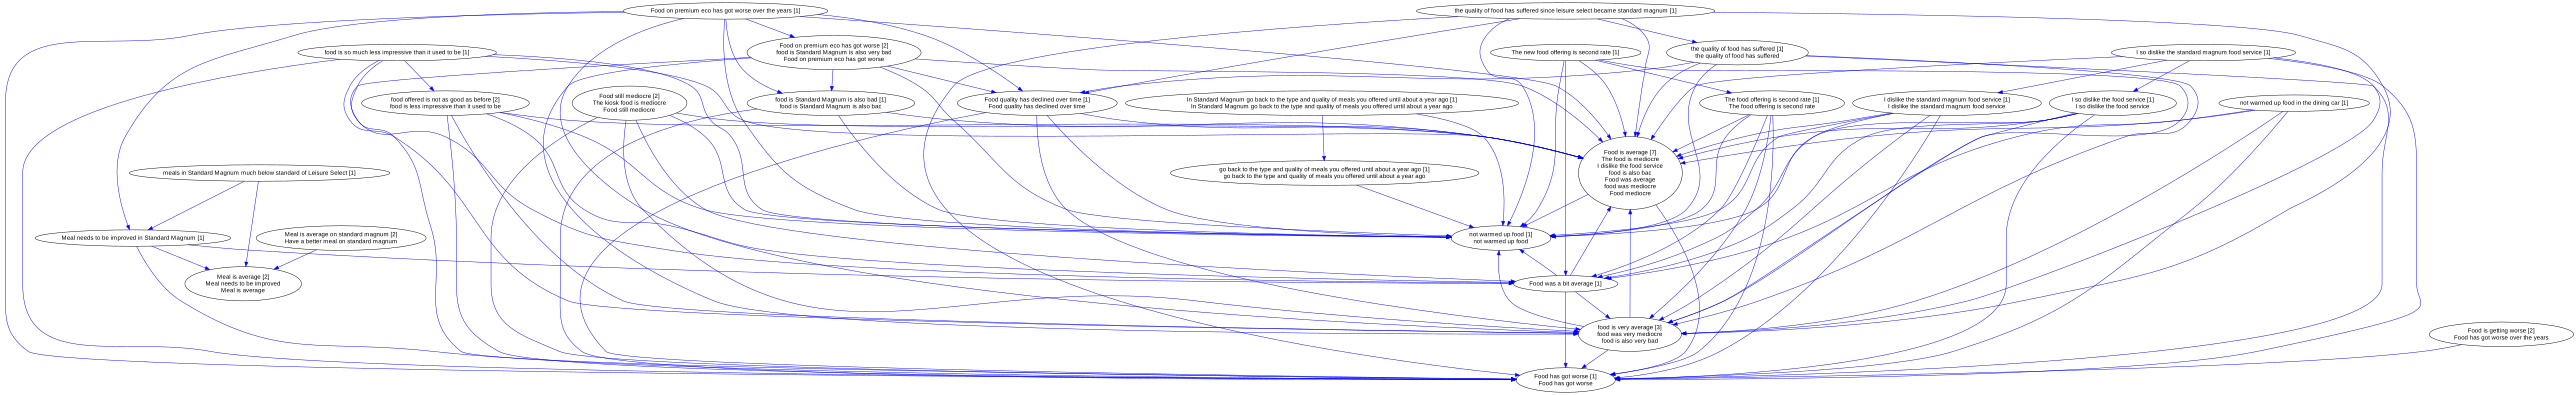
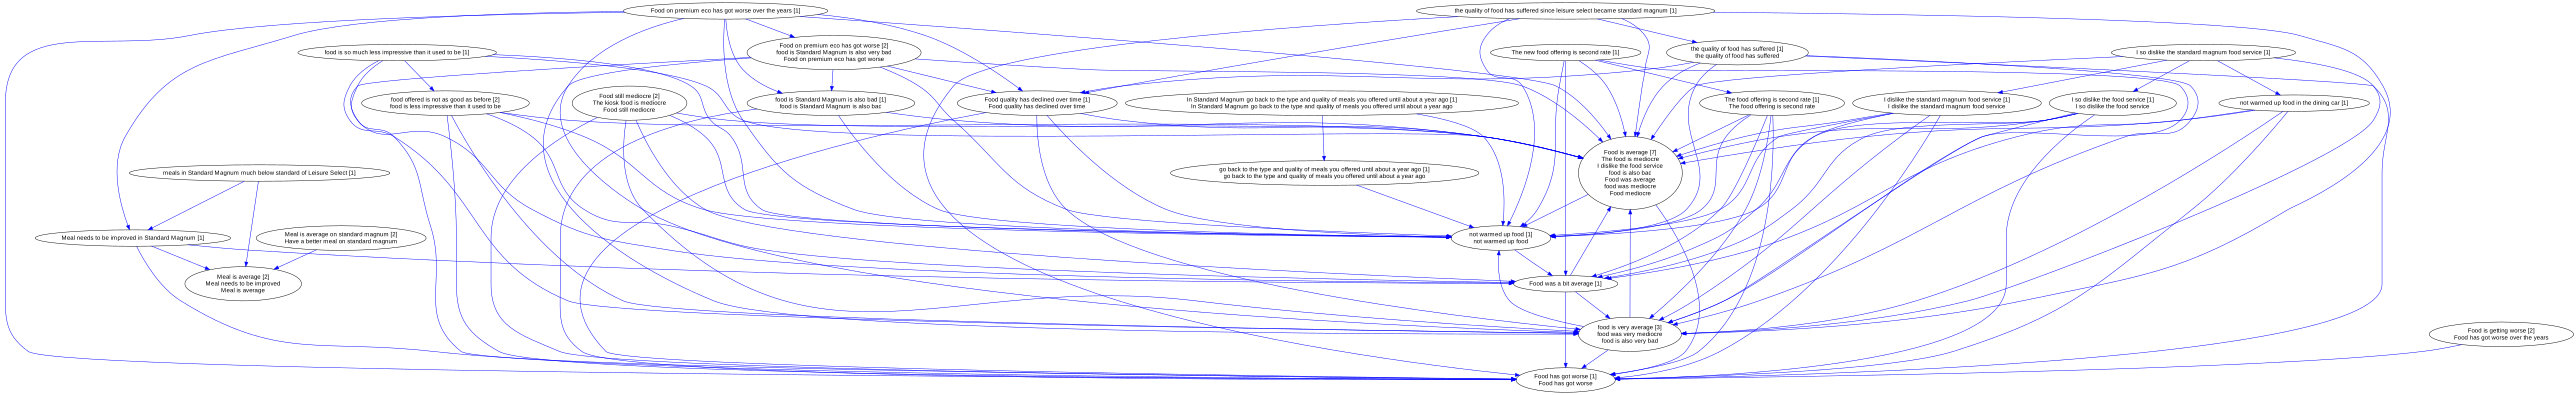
  digraph {
    fontname="Liberation Sans"
    node [fontname="Liberation Sans"]
    edge [color=blue fontname="Liberation Sans"]
    "Food is average [7]\nThe food is mediocre\nI dislike the food service\nfood is also bad\nFood was average\nfood was mediocre\nFood mediocre"
    "Food has got worse [1]\nFood has got worse"
    "not warmed up food [1]\nnot warmed up food"
    "food is very average [3]\nfood was very mediocre\nfood is also very bad"
    "Food still mediocre [2]\nThe kiosk food is mediocre\nFood still mediocre"
    "Food was a bit average [1]"
    "Food is getting worse [2]\nFood has got worse over the years"
    "Food on premium eco has got worse [2]\nfood is Standard Magnum is also very bad\nFood on premium eco has got worse"
    "Food quality has declined over time [1]\nFood quality has declined over time"
    "food is Standard Magnum is also bad [1]\nfood is Standard Magnum is also bad"
    "Meal is average on standard magnum [2]\nHave a better meal on standard magnum"
    "Meal is average [2]\nMeal needs to be improved\nMeal is average"
    "food offered is not as good as before [2]\nfood is less impressive than it used to be"
    "Food on premium eco has got worse over the years [1]"
    "Meal needs to be improved in Standard Magnum [1]"
    "I so dislike the standard magnum food service [1]"
    "I dislike the standard magnum food service [1]\nI dislike the standard magnum food service"
    "I so dislike the food service [1]\nI so dislike the food service"
    "In Standard Magnum go back to the type and quality of meals you offered until about a year ago [1]\nIn Standard Magnum go back to the type and quality of meals you offered until about a year ago"
    "go back to the type and quality of meals you offered until about a year ago [1]\ngo back to the type and quality of meals you offered until about a year ago"
    "The new food offering is second rate [1]"
    "The food offering is second rate [1]\nThe food offering is second rate"
    "food is so much less impressive than it used to be [1]"
    "meals in Standard Magnum much below standard of Leisure Select [1]"
    "not warmed up food in the dining car [1]"
    "the quality of food has suffered since leisure select became standard magnum [1]"
    "the quality of food has suffered [1]\nthe quality of food has suffered"
    "Food is average [7]\nThe food is mediocre\nI dislike the food service\nfood is also bad\nFood was average\nfood was mediocre\nFood mediocre" -> "Food has got worse [1]\nFood has got worse"
    "Food is average [7]\nThe food is mediocre\nI dislike the food service\nfood is also bad\nFood was average\nfood was mediocre\nFood mediocre" -> "not warmed up food [1]\nnot warmed up food"
    "food is very average [3]\nfood was very mediocre\nfood is also very bad" -> "Food is average [7]\nThe food is mediocre\nI dislike the food service\nfood is also bad\nFood was average\nfood was mediocre\nFood mediocre"
    "food is very average [3]\nfood was very mediocre\nfood is also very bad" -> "Food has got worse [1]\nFood has got worse"
    "food is very average [3]\nfood was very mediocre\nfood is also very bad" -> "not warmed up food [1]\nnot warmed up food"
    "Food still mediocre [2]\nThe kiosk food is mediocre\nFood still mediocre" -> "Food is average [7]\nThe food is mediocre\nI dislike the food service\nfood is also bad\nFood was average\nfood was mediocre\nFood mediocre"
    "Food still mediocre [2]\nThe kiosk food is mediocre\nFood still mediocre" -> "Food has got worse [1]\nFood has got worse"
    "Food still mediocre [2]\nThe kiosk food is mediocre\nFood still mediocre" -> "not warmed up food [1]\nnot warmed up food"
    "Food still mediocre [2]\nThe kiosk food is mediocre\nFood still mediocre" -> "food is very average [3]\nfood was very mediocre\nfood is also very bad"
    "Food still mediocre [2]\nThe kiosk food is mediocre\nFood still mediocre" -> "Food was a bit average [1]"
    "Food was a bit average [1]" -> "Food is average [7]\nThe food is mediocre\nI dislike the food service\nfood is also bad\nFood was average\nfood was mediocre\nFood mediocre"
    "Food was a bit average [1]" -> "Food has got worse [1]\nFood has got worse"
-   "Food was a bit average [1]" -> "not warmed up food [1]\nnot warmed up food"
+   "not warmed up food [1]\nnot warmed up food" -> "Food was a bit average [1]"
    "Food was a bit average [1]" -> "food is very average [3]\nfood was very mediocre\nfood is also very bad"
    "Food is getting worse [2]\nFood has got worse over the years" -> "Food has got worse [1]\nFood has got worse"
    "Food on premium eco has got worse [2]\nfood is Standard Magnum is also very bad\nFood on premium eco has got worse" -> "Food is average [7]\nThe food is mediocre\nI dislike the food service\nfood is also bad\nFood was average\nfood was mediocre\nFood mediocre"
    "Food on premium eco has got worse [2]\nfood is Standard Magnum is also very bad\nFood on premium eco has got worse" -> "Food has got worse [1]\nFood has got worse"
    "Food on premium eco has got worse [2]\nfood is Standard Magnum is also very bad\nFood on premium eco has got worse" -> "not warmed up food [1]\nnot warmed up food"
    "Food on premium eco has got worse [2]\nfood is Standard Magnum is also very bad\nFood on premium eco has got worse" -> "food is very average [3]\nfood was very mediocre\nfood is also very bad"
    "Food on premium eco has got worse [2]\nfood is Standard Magnum is also very bad\nFood on premium eco has got worse" -> "Food quality has declined over time [1]\nFood quality has declined over time"
    "Food on premium eco has got worse [2]\nfood is Standard Magnum is also very bad\nFood on premium eco has got worse" -> "food is Standard Magnum is also bad [1]\nfood is Standard Magnum is also bad"
    "Food quality has declined over time [1]\nFood quality has declined over time" -> "Food is average [7]\nThe food is mediocre\nI dislike the food service\nfood is also bad\nFood was average\nfood was mediocre\nFood mediocre"
    "Food quality has declined over time [1]\nFood quality has declined over time" -> "Food has got worse [1]\nFood has got worse"
    "Food quality has declined over time [1]\nFood quality has declined over time" -> "not warmed up food [1]\nnot warmed up food"
    "Food quality has declined over time [1]\nFood quality has declined over time" -> "food is very average [3]\nfood was very mediocre\nfood is also very bad"
    "food is Standard Magnum is also bad [1]\nfood is Standard Magnum is also bad" -> "Food is average [7]\nThe food is mediocre\nI dislike the food service\nfood is also bad\nFood was average\nfood was mediocre\nFood mediocre"
    "food is Standard Magnum is also bad [1]\nfood is Standard Magnum is also bad" -> "Food has got worse [1]\nFood has got worse"
    "food is Standard Magnum is also bad [1]\nfood is Standard Magnum is also bad" -> "not warmed up food [1]\nnot warmed up food"
    "Meal is average on standard magnum [2]\nHave a better meal on standard magnum" -> "Meal is average [2]\nMeal needs to be improved\nMeal is average"
    "food offered is not as good as before [2]\nfood is less impressive than it used to be" -> "Food is average [7]\nThe food is mediocre\nI dislike the food service\nfood is also bad\nFood was average\nfood was mediocre\nFood mediocre"
    "food offered is not as good as before [2]\nfood is less impressive than it used to be" -> "Food has got worse [1]\nFood has got worse"
    "food offered is not as good as before [2]\nfood is less impressive than it used to be" -> "not warmed up food [1]\nnot warmed up food"
    "food offered is not as good as before [2]\nfood is less impressive than it used to be" -> "food is very average [3]\nfood was very mediocre\nfood is also very bad"
    "food offered is not as good as before [2]\nfood is less impressive than it used to be" -> "Food was a bit average [1]"
    "Food on premium eco has got worse over the years [1]" -> "Food is average [7]\nThe food is mediocre\nI dislike the food service\nfood is also bad\nFood was average\nfood was mediocre\nFood mediocre"
    "Food on premium eco has got worse over the years [1]" -> "Food has got worse [1]\nFood has got worse"
    "Food on premium eco has got worse over the years [1]" -> "not warmed up food [1]\nnot warmed up food"
    "Food on premium eco has got worse over the years [1]" -> "food is very average [3]\nfood was very mediocre\nfood is also very bad"
    "Food on premium eco has got worse over the years [1]" -> "Food on premium eco has got worse [2]\nfood is Standard Magnum is also very bad\nFood on premium eco has got worse"
    "Food on premium eco has got worse over the years [1]" -> "Food quality has declined over time [1]\nFood quality has declined over time"
    "Food on premium eco has got worse over the years [1]" -> "food is Standard Magnum is also bad [1]\nfood is Standard Magnum is also bad"
    "Food on premium eco has got worse over the years [1]" -> "Meal needs to be improved in Standard Magnum [1]"
    "Meal needs to be improved in Standard Magnum [1]" -> "Food has got worse [1]\nFood has got worse"
    "Meal needs to be improved in Standard Magnum [1]" -> "Food was a bit average [1]"
    "Meal needs to be improved in Standard Magnum [1]" -> "Meal is average [2]\nMeal needs to be improved\nMeal is average"
    "I so dislike the standard magnum food service [1]" -> "Food is average [7]\nThe food is mediocre\nI dislike the food service\nfood is also bad\nFood was average\nfood was mediocre\nFood mediocre"
-   "I so dislike the standard magnum food service [1]" -> "Food has got worse [1]\nFood has got worse"
+   "I so dislike the standard magnum food service [1]" -> "not warmed up food in the dining car [1]"
    "I so dislike the standard magnum food service [1]" -> "food is very average [3]\nfood was very mediocre\nfood is also very bad"
    "I so dislike the standard magnum food service [1]" -> "I dislike the standard magnum food service [1]\nI dislike the standard magnum food service"
    "I so dislike the standard magnum food service [1]" -> "I so dislike the food service [1]\nI so dislike the food service"
    "I dislike the standard magnum food service [1]\nI dislike the standard magnum food service" -> "Food is average [7]\nThe food is mediocre\nI dislike the food service\nfood is also bad\nFood was average\nfood was mediocre\nFood mediocre"
    "I dislike the standard magnum food service [1]\nI dislike the standard magnum food service" -> "Food has got worse [1]\nFood has got worse"
    "I dislike the standard magnum food service [1]\nI dislike the standard magnum food service" -> "not warmed up food [1]\nnot warmed up food"
    "I dislike the standard magnum food service [1]\nI dislike the standard magnum food service" -> "food is very average [3]\nfood was very mediocre\nfood is also very bad"
    "I dislike the standard magnum food service [1]\nI dislike the standard magnum food service" -> "Food was a bit average [1]"
    "I so dislike the food service [1]\nI so dislike the food service" -> "Food is average [7]\nThe food is mediocre\nI dislike the food service\nfood is also bad\nFood was average\nfood was mediocre\nFood mediocre"
    "I so dislike the food service [1]\nI so dislike the food service" -> "Food has got worse [1]\nFood has got worse"
    "I so dislike the food service [1]\nI so dislike the food service" -> "not warmed up food [1]\nnot warmed up food"
    "I so dislike the food service [1]\nI so dislike the food service" -> "food is very average [3]\nfood was very mediocre\nfood is also very bad"
    "I so dislike the food service [1]\nI so dislike the food service" -> "Food was a bit average [1]"
    "In Standard Magnum go back to the type and quality of meals you offered until about a year ago [1]\nIn Standard Magnum go back to the type and quality of meals you offered until about a year ago" -> "not warmed up food [1]\nnot warmed up food"
    "In Standard Magnum go back to the type and quality of meals you offered until about a year ago [1]\nIn Standard Magnum go back to the type and quality of meals you offered until about a year ago" -> "go back to the type and quality of meals you offered until about a year ago [1]\ngo back to the type and quality of meals you offered until about a year ago"
    "go back to the type and quality of meals you offered until about a year ago [1]\ngo back to the type and quality of meals you offered until about a year ago" -> "not warmed up food [1]\nnot warmed up food"
    "The new food offering is second rate [1]" -> "Food is average [7]\nThe food is mediocre\nI dislike the food service\nfood is also bad\nFood was average\nfood was mediocre\nFood mediocre"
    "The new food offering is second rate [1]" -> "not warmed up food [1]\nnot warmed up food"
    "The new food offering is second rate [1]" -> "food is very average [3]\nfood was very mediocre\nfood is also very bad"
    "The new food offering is second rate [1]" -> "Food was a bit average [1]"
    "The new food offering is second rate [1]" -> "The food offering is second rate [1]\nThe food offering is second rate"
    "The food offering is second rate [1]\nThe food offering is second rate" -> "Food is average [7]\nThe food is mediocre\nI dislike the food service\nfood is also bad\nFood was average\nfood was mediocre\nFood mediocre"
    "The food offering is second rate [1]\nThe food offering is second rate" -> "Food has got worse [1]\nFood has got worse"
    "The food offering is second rate [1]\nThe food offering is second rate" -> "not warmed up food [1]\nnot warmed up food"
    "The food offering is second rate [1]\nThe food offering is second rate" -> "food is very average [3]\nfood was very mediocre\nfood is also very bad"
    "The food offering is second rate [1]\nThe food offering is second rate" -> "Food was a bit average [1]"
    "food is so much less impressive than it used to be [1]" -> "Food is average [7]\nThe food is mediocre\nI dislike the food service\nfood is also bad\nFood was average\nfood was mediocre\nFood mediocre"
-   "food is so much less impressive than it used to be [1]" -> "Food has got worse [1]\nFood has got worse"
    "food is so much less impressive than it used to be [1]" -> "not warmed up food [1]\nnot warmed up food"
    "food is so much less impressive than it used to be [1]" -> "food is very average [3]\nfood was very mediocre\nfood is also very bad"
    "food is so much less impressive than it used to be [1]" -> "Food was a bit average [1]"
    "food is so much less impressive than it used to be [1]" -> "food offered is not as good as before [2]\nfood is less impressive than it used to be"
    "meals in Standard Magnum much below standard of Leisure Select [1]" -> "Meal is average [2]\nMeal needs to be improved\nMeal is average"
    "meals in Standard Magnum much below standard of Leisure Select [1]" -> "Meal needs to be improved in Standard Magnum [1]"
    "not warmed up food in the dining car [1]" -> "Food is average [7]\nThe food is mediocre\nI dislike the food service\nfood is also bad\nFood was average\nfood was mediocre\nFood mediocre"
    "not warmed up food in the dining car [1]" -> "Food has got worse [1]\nFood has got worse"
    "not warmed up food in the dining car [1]" -> "food is very average [3]\nfood was very mediocre\nfood is also very bad"
    "not warmed up food in the dining car [1]" -> "Food was a bit average [1]"
    "the quality of food has suffered since leisure select became standard magnum [1]" -> "Food is average [7]\nThe food is mediocre\nI dislike the food service\nfood is also bad\nFood was average\nfood was mediocre\nFood mediocre"
    "the quality of food has suffered since leisure select became standard magnum [1]" -> "Food has got worse [1]\nFood has got worse"
    "the quality of food has suffered since leisure select became standard magnum [1]" -> "not warmed up food [1]\nnot warmed up food"
    "the quality of food has suffered since leisure select became standard magnum [1]" -> "food is very average [3]\nfood was very mediocre\nfood is also very bad"
    "the quality of food has suffered since leisure select became standard magnum [1]" -> "Food quality has declined over time [1]\nFood quality has declined over time"
    "the quality of food has suffered since leisure select became standard magnum [1]" -> "the quality of food has suffered [1]\nthe quality of food has suffered"
    "the quality of food has suffered [1]\nthe quality of food has suffered" -> "Food is average [7]\nThe food is mediocre\nI dislike the food service\nfood is also bad\nFood was average\nfood was mediocre\nFood mediocre"
    "the quality of food has suffered [1]\nthe quality of food has suffered" -> "Food has got worse [1]\nFood has got worse"
    "the quality of food has suffered [1]\nthe quality of food has suffered" -> "not warmed up food [1]\nnot warmed up food"
    "the quality of food has suffered [1]\nthe quality of food has suffered" -> "food is very average [3]\nfood was very mediocre\nfood is also very bad"
    "the quality of food has suffered [1]\nthe quality of food has suffered" -> "Food quality has declined over time [1]\nFood quality has declined over time"
  }
